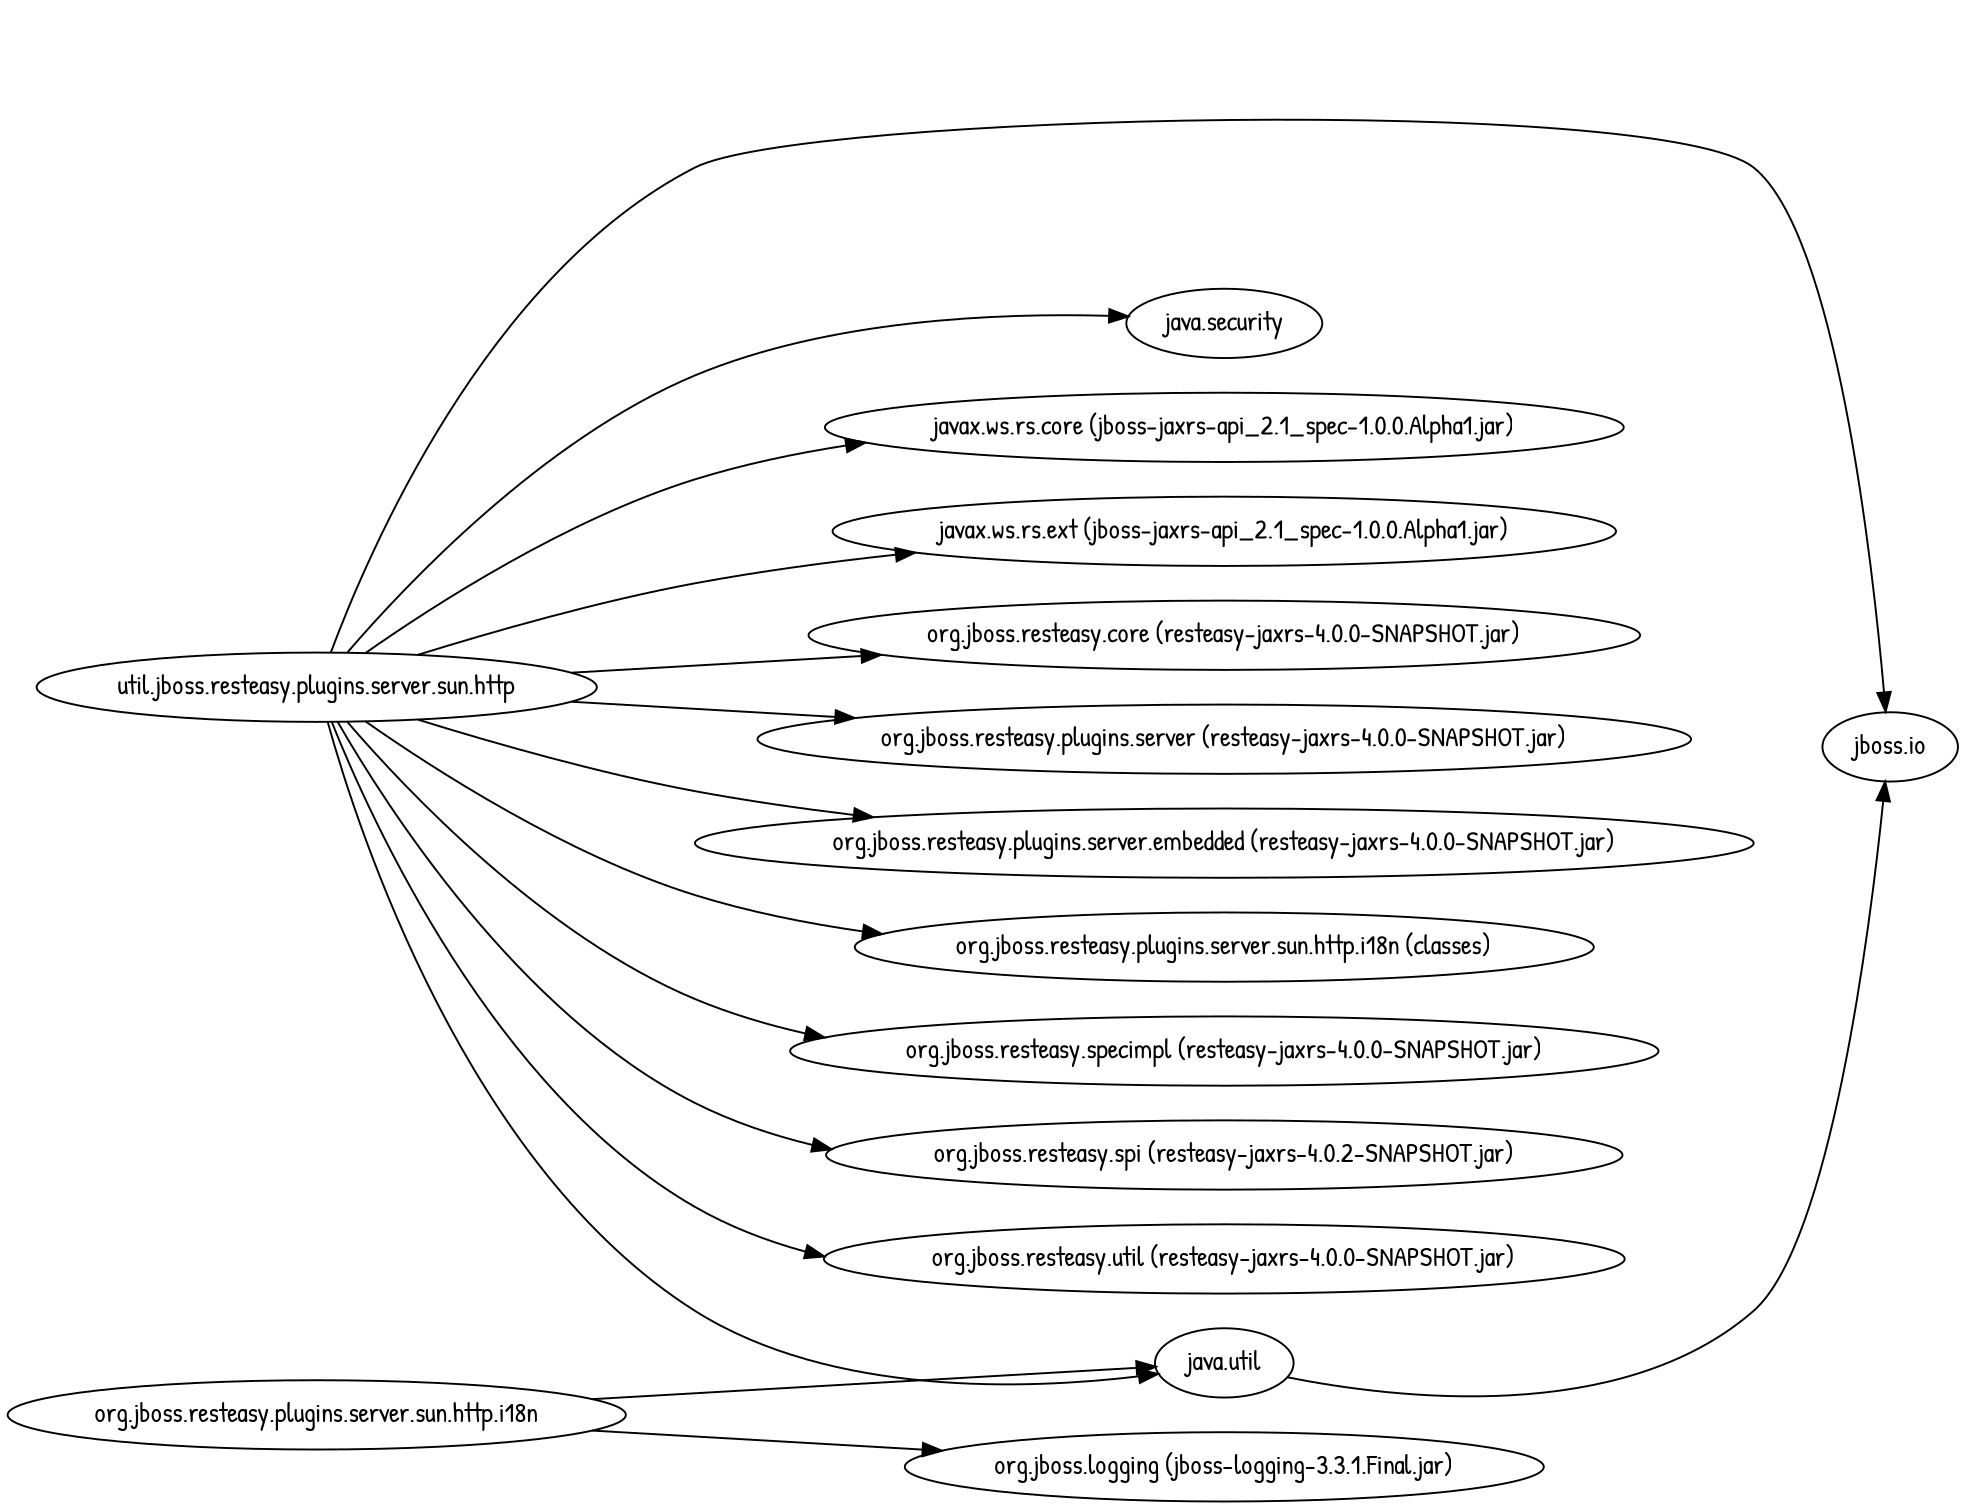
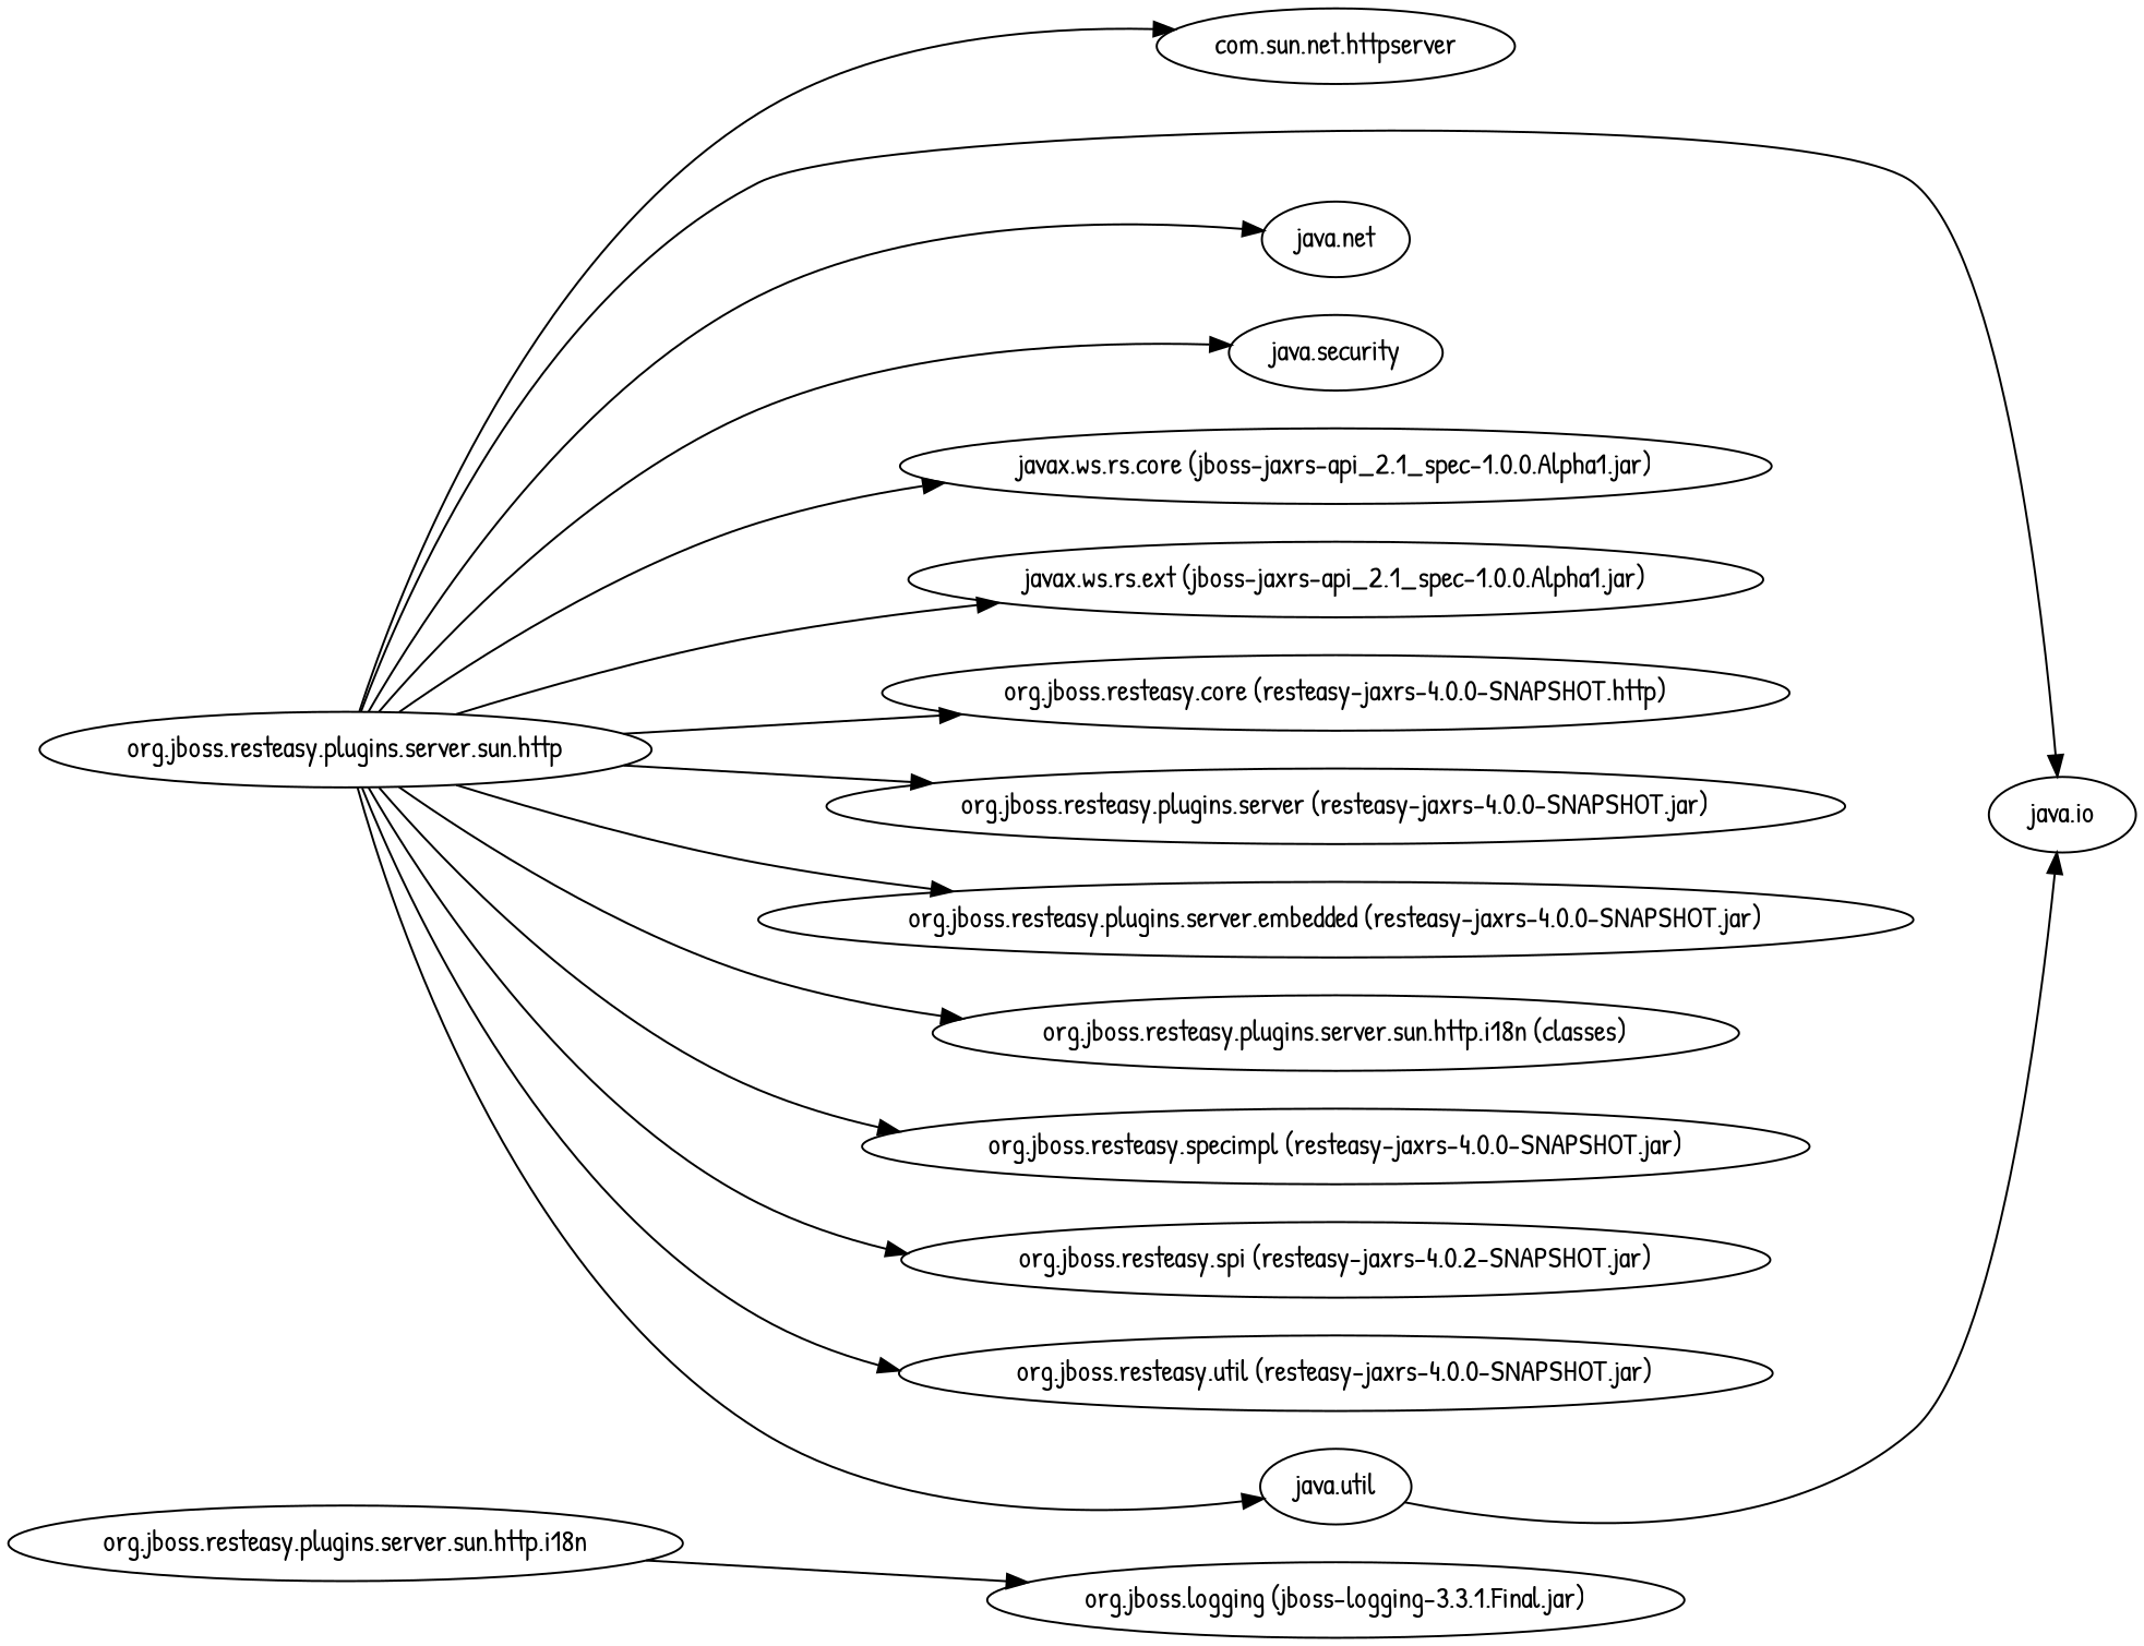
  digraph {
    fontname="Patrick Hand"
    rankdir=LR
    node [fontname="Patrick Hand"]
    edge [fontname="Patrick Hand"]
-   "org.jboss.resteasy.plugins.server.sun.http" [label="util.jboss.resteasy.plugins.server.sun.http"]
-   "java.io" [label="jboss.io"]
+   "org.jboss.resteasy.plugins.server.sun.http"
+   "com.sun.net.httpserver"
+   "java.io"
+   "java.net"
    "java.security"
    "java.util"
    "javax.ws.rs.core (jboss-jaxrs-api_2.1_spec-1.0.0.Alpha1.jar)"
    "javax.ws.rs.ext (jboss-jaxrs-api_2.1_spec-1.0.0.Alpha1.jar)"
-   "org.jboss.resteasy.core (resteasy-jaxrs-4.0.0-SNAPSHOT.jar)"
+   "org.jboss.resteasy.core (resteasy-jaxrs-4.0.0-SNAPSHOT.jar)" [label="org.jboss.resteasy.core (resteasy-jaxrs-4.0.0-SNAPSHOT.http)"]
    "org.jboss.resteasy.plugins.server (resteasy-jaxrs-4.0.0-SNAPSHOT.jar)"
    "org.jboss.resteasy.plugins.server.embedded (resteasy-jaxrs-4.0.0-SNAPSHOT.jar)"
    "org.jboss.resteasy.plugins.server.sun.http.i18n (classes)"
    "org.jboss.resteasy.specimpl (resteasy-jaxrs-4.0.0-SNAPSHOT.jar)"
    n14 [label="org.jboss.resteasy.spi (resteasy-jaxrs-4.0.2-SNAPSHOT.jar)"]
    "org.jboss.resteasy.util (resteasy-jaxrs-4.0.0-SNAPSHOT.jar)"
    "org.jboss.resteasy.plugins.server.sun.http.i18n"
    "org.jboss.logging (jboss-logging-3.3.1.Final.jar)"
+   "org.jboss.resteasy.plugins.server.sun.http" -> "com.sun.net.httpserver"
    "org.jboss.resteasy.plugins.server.sun.http" -> "java.io"
+   "org.jboss.resteasy.plugins.server.sun.http" -> "java.net"
    "org.jboss.resteasy.plugins.server.sun.http" -> "java.security"
    "org.jboss.resteasy.plugins.server.sun.http" -> "java.util"
    "org.jboss.resteasy.plugins.server.sun.http" -> "javax.ws.rs.core (jboss-jaxrs-api_2.1_spec-1.0.0.Alpha1.jar)"
    "org.jboss.resteasy.plugins.server.sun.http" -> "javax.ws.rs.ext (jboss-jaxrs-api_2.1_spec-1.0.0.Alpha1.jar)"
    "org.jboss.resteasy.plugins.server.sun.http" -> "org.jboss.resteasy.core (resteasy-jaxrs-4.0.0-SNAPSHOT.jar)"
    "org.jboss.resteasy.plugins.server.sun.http" -> "org.jboss.resteasy.plugins.server (resteasy-jaxrs-4.0.0-SNAPSHOT.jar)"
    "org.jboss.resteasy.plugins.server.sun.http" -> "org.jboss.resteasy.plugins.server.embedded (resteasy-jaxrs-4.0.0-SNAPSHOT.jar)"
    "org.jboss.resteasy.plugins.server.sun.http" -> "org.jboss.resteasy.plugins.server.sun.http.i18n (classes)"
    "org.jboss.resteasy.plugins.server.sun.http" -> "org.jboss.resteasy.specimpl (resteasy-jaxrs-4.0.0-SNAPSHOT.jar)"
    "org.jboss.resteasy.plugins.server.sun.http" -> n14
    "org.jboss.resteasy.plugins.server.sun.http" -> "org.jboss.resteasy.util (resteasy-jaxrs-4.0.0-SNAPSHOT.jar)"
    "java.util" -> "java.io"
-   "org.jboss.resteasy.plugins.server.sun.http.i18n" -> "java.util"
    "org.jboss.resteasy.plugins.server.sun.http.i18n" -> "org.jboss.logging (jboss-logging-3.3.1.Final.jar)"
  }
